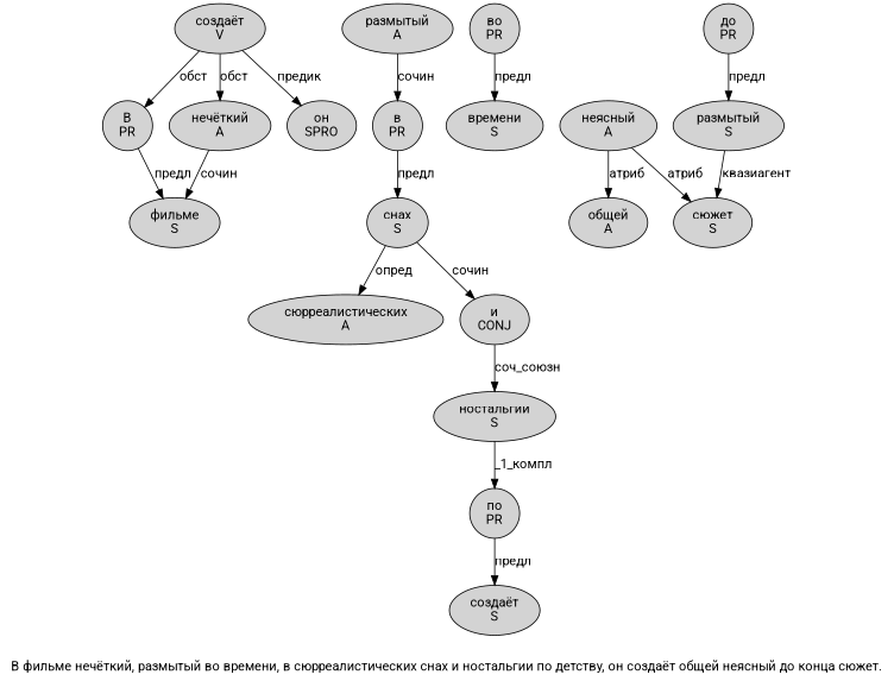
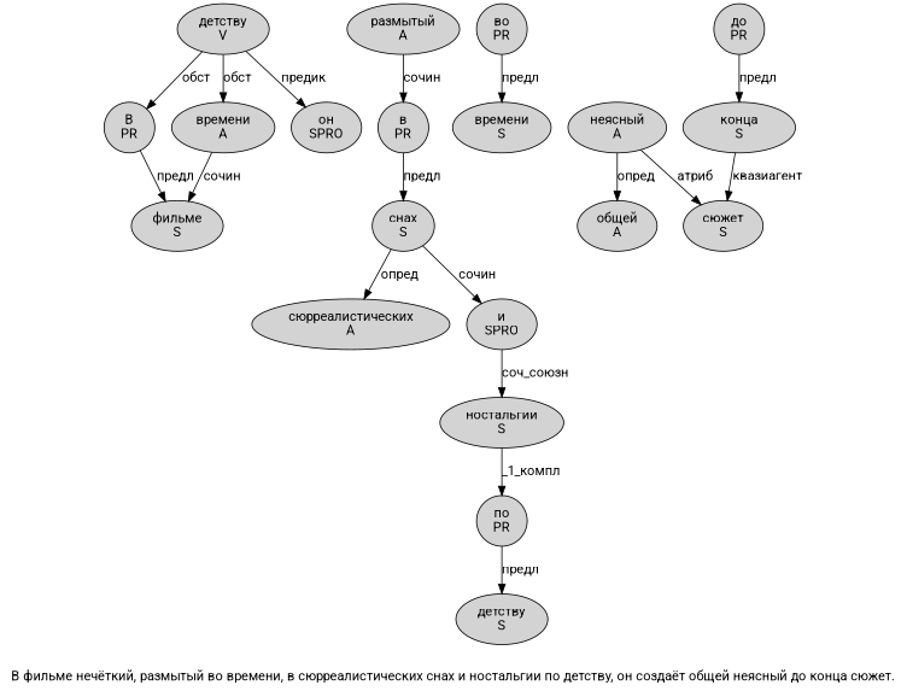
  digraph {
    fontname=Roboto
    label="В фильме нечёткий, размытый во времени, в сюрреалистических снах и ностальгии по детству, он создаёт общей неясный до конца сюжет."
    node [fillcolor=lightgray fontname=Roboto penwidth=1 shape=ellipse style=filled]
    edge [fontname=Roboto]
    n1 [label="В\nPR"]
    n2 [label="фильме\nS"]
-   n3 [label="нечёткий\nA"]
+   n3 [label="времени\nA"]
    n4 [label="размытый\nA"]
    n5 [label="в\nPR"]
    n6 [label="во\nPR"]
    n7 [label="времени\nS"]
    n8 [label="снах\nS"]
    n9 [label="сюрреалистических\nA"]
-   n10 [label="и\nCONJ"]
+   n10 [label="и\nSPRO"]
    n11 [label="ностальгии\nS"]
    n12 [label="по\nPR"]
-   n13 [label="создаёт\nS"]
+   n13 [label="детству\nS"]
    n14 [label="он\nSPRO"]
-   n15 [label="создаёт\nV"]
+   n15 [label="детству\nV"]
    n16 [label="общей\nA"]
    n17 [label="неясный\nA"]
    n18 [label="сюжет\nS"]
    n19 [label="до\nPR"]
-   n20 [label="размытый\nS"]
+   n20 [label="конца\nS"]
    n1 -> n2 [label="предл"]
    n3 -> n2 [label="сочин"]
    n4 -> n5 [label="сочин"]
    n5 -> n8 [label="предл"]
    n6 -> n7 [label="предл"]
    n8 -> n9 [label="опред"]
    n8 -> n10 [label="сочин"]
    n10 -> n11 [label="соч_союзн"]
    n11 -> n12 [label="_1_компл"]
    n12 -> n13 [label="предл"]
    n15 -> n1 [label="обст"]
    n15 -> n3 [label="обст"]
    n15 -> n14 [label="предик"]
-   n17 -> n16 [label="атриб"]
+   n17 -> n16 [label="опред"]
    n17 -> n18 [label="атриб"]
    n19 -> n20 [label="предл"]
    n20 -> n18 [label="квазиагент"]
  }
